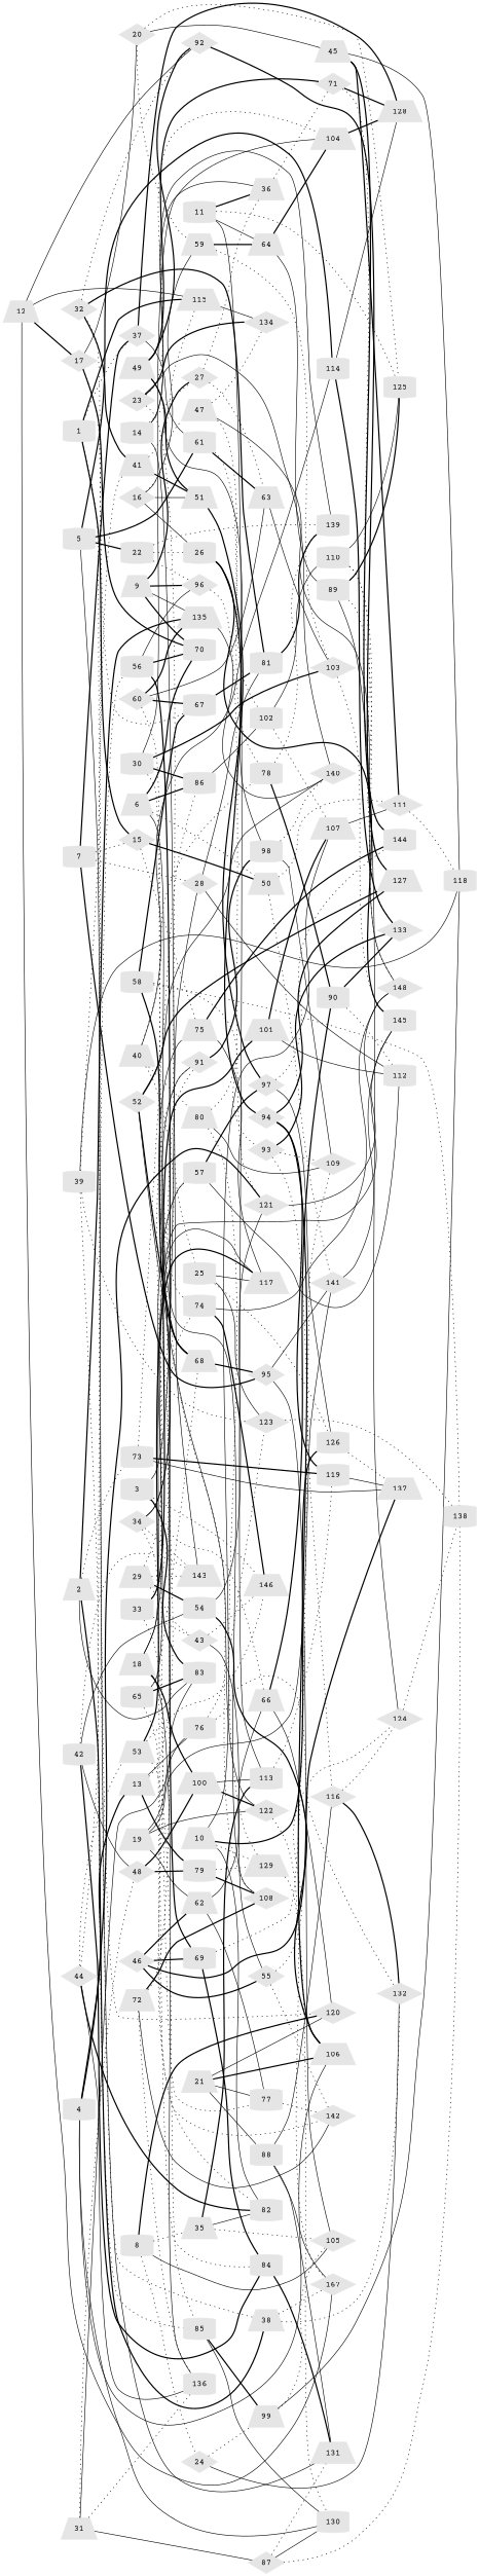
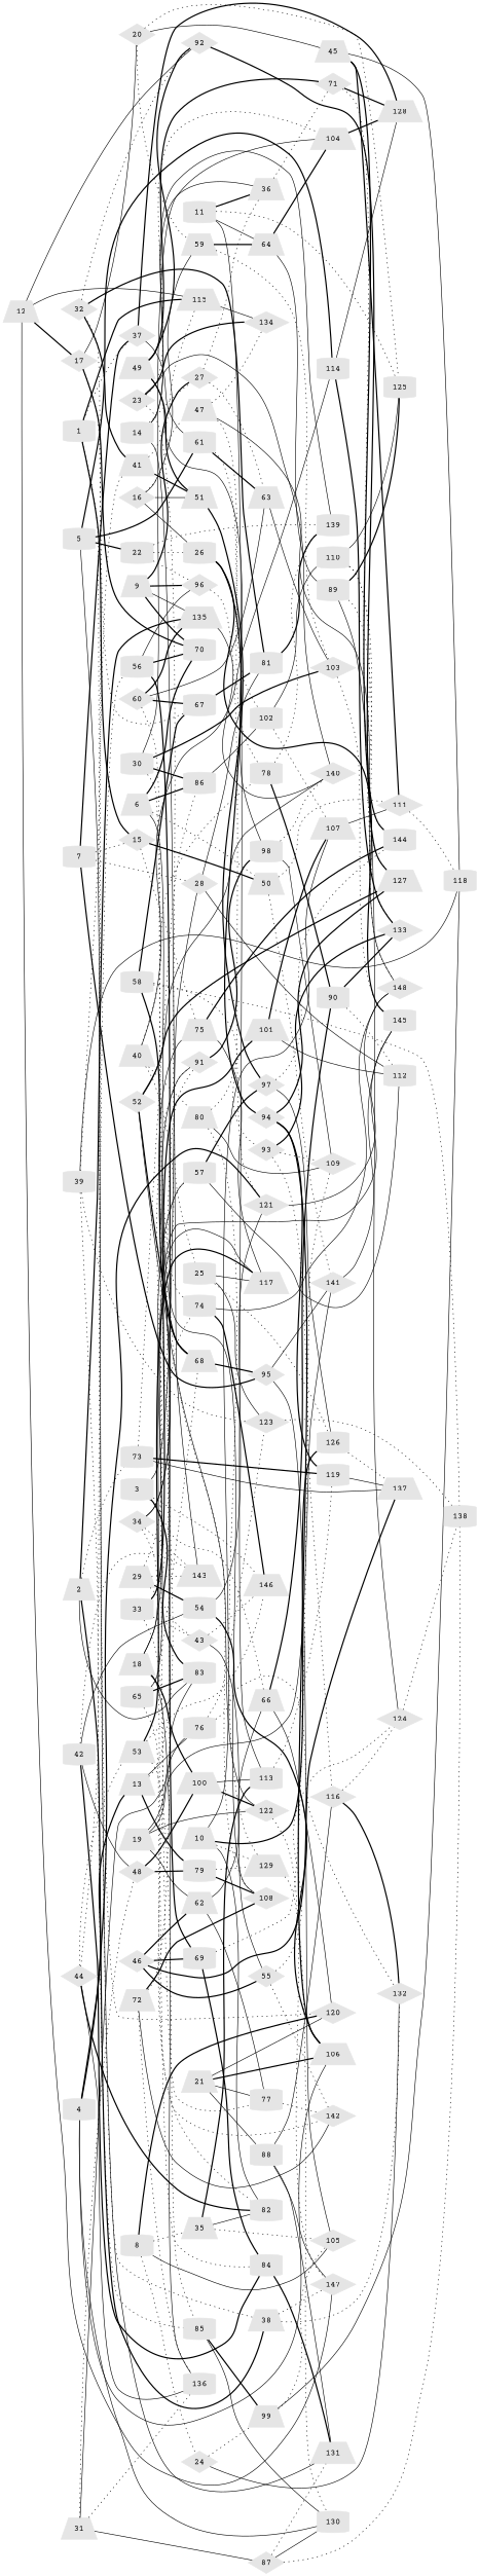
  graph {
    fontname="Courier Prime"
    rankdir=LR
    node [color=gray90 fontname="Courier Prime" shape=cylinder style=filled]
    edge [fontname="Courier Prime" style=dotted]
    15 [shape=diamond]
    1
    37 [shape=diamond]
    38 [shape=trapezium]
    115 [shape=trapezium]
    50 [shape=trapezium]
    75 [shape=trapezium]
    61
    128 [shape=trapezium]
-   147 [shape=diamond label=167]
+   147 [shape=diamond]
    132 [shape=diamond]
    134 [shape=diamond]
    2 [shape=trapezium]
    73
    83
    135 [shape=trapezium]
    86
    137 [shape=trapezium]
    119
    140 [shape=diamond]
    3
    28 [shape=diamond]
    66 [shape=trapezium]
    146 [shape=trapezium]
    81
    112
    120 [shape=diamond]
    90
    13 [shape=trapezium]
    4
    106 [shape=trapezium]
    121 [shape=diamond]
    130
    74
    76
    79
    148 [shape=diamond]
    5
    22
    114
    131 [shape=trapezium]
    96 [shape=diamond]
    139
    26
    63 [shape=trapezium]
    78
    133 [shape=diamond]
    6 [shape=trapezium]
    70
    108 [shape=diamond]
    141 [shape=diamond]
    111 [shape=diamond]
    102
    7
    95 [shape=diamond]
    105 [shape=diamond]
    24 [shape=diamond]
    8
    35 [shape=trapezium]
    99 [shape=trapezium]
    82
    113
    9 [shape=trapezium]
    27 [shape=diamond]
    36 [shape=trapezium]
    10 [shape=trapezium]
    107 [shape=trapezium]
    126
    129 [shape=trapezium]
    11
    64 [shape=trapezium]
    125
    71 [shape=diamond]
    104 [shape=trapezium]
    89
    12 [shape=trapezium]
    17 [shape=diamond]
    92 [shape=diamond]
    20 [shape=diamond]
    67
    127 [shape=trapezium]
    123 [shape=diamond]
    14
    143 [shape=trapezium]
    117 [shape=trapezium]
    144
    16 [shape=diamond]
    47 [shape=trapezium]
    51 [shape=trapezium]
    59 [shape=trapezium]
    145
    94 [shape=diamond]
    97 [shape=diamond]
    103 [shape=diamond]
    45 [shape=trapezium]
    18 [shape=trapezium]
    57
    100 [shape=trapezium]
    136
    122 [shape=diamond]
    19 [shape=trapezium]
    62 [shape=trapezium]
    77
    118
    21 [shape=trapezium]
    88
    142 [shape=diamond]
    116 [shape=diamond]
    23 [shape=diamond]
    25
    138
    29 [shape=trapezium]
    43 [shape=diamond]
    54
    91 [shape=diamond]
    55 [shape=diamond]
    98
    30
    31 [shape=trapezium]
    48 [shape=diamond]
    87 [shape=diamond]
    32 [shape=diamond]
    41 [shape=trapezium]
    33
    101 [shape=trapezium]
    34 [shape=diamond]
    84
    39
    85
    40 [shape=trapezium]
    80 [shape=trapezium]
    109 [shape=diamond]
    42
    124 [shape=diamond]
    44 [shape=diamond]
    53 [shape=trapezium]
    56
    69
    46 [shape=diamond]
    110
    49 [shape=trapezium]
    52 [shape=diamond]
    68 [shape=trapezium]
    58
    93 [shape=diamond]
    60 [shape=diamond]
    65
    72 [shape=trapezium]
    15 -- 50 [style=bold]
    15 -- 75
    1 -- 15 [style=bold]
    1 -- 37
    1 -- 38
    1 -- 115 [style=bold]
    37 -- 61 [style=solid]
    37 -- 128 [style=bold]
    38 -- 147
    38 -- 132
    115 -- 134 [style=solid]
    50 -- 141
    50 -- 111
    75 -- 117 [style=solid]
    75 -- 144 [style=bold]
    61 -- 63 [style=bold]
    61 -- 78
    2 -- 38 [style=bold]
    2 -- 73
    2 -- 83 [style=solid]
    2 -- 135 [style=bold]
    73 -- 86
    73 -- 137 [style=solid]
    73 -- 119 [style=bold]
    135 -- 140 [style=solid]
    86 -- 102 [style=solid]
    119 -- 137 [style=solid]
    3 -- 83 [style=bold]
    3 -- 28 [style=solid]
    3 -- 66
    3 -- 146
    28 -- 81 [style=solid]
    28 -- 112 [style=solid]
    66 -- 120 [style=solid]
    66 -- 90 [style=bold]
    81 -- 139 [style=bold]
    90 -- 112
    90 -- 133 [style=bold]
    13 -- 74
    13 -- 76 [style=solid]
    13 -- 79 [style=bold]
    4 -- 13 [style=bold]
    4 -- 106 [style=solid]
    4 -- 121 [style=bold]
    4 -- 130 [style=solid]
    121 -- 148 [style=solid]
    74 -- 146 [style=bold]
    74 -- 148 [style=solid]
    76 -- 132
    76 -- 123
    79 -- 108 [style=bold]
    79 -- 129
    5 -- 61 [style=bold]
    5 -- 22 [style=bold]
    5 -- 114 [style=bold]
    5 -- 131 [style=solid]
    22 -- 96
    22 -- 139
    22 -- 26
    114 -- 128 [style=solid]
    114 -- 133 [style=bold]
    96 -- 121
    26 -- 145 [style=bold]
    26 -- 94 [style=bold]
    63 -- 103 [style=solid]
    78 -- 90 [style=bold]
    78 -- 139
    6 -- 50
    6 -- 86 [style=bold]
    6 -- 70 [style=bold]
    6 -- 108 [style=solid]
    141 -- 145 [style=solid]
    111 -- 118
    102 -- 107
    102 -- 110 [style=solid]
    7 -- 15
    7 -- 37 [style=bold]
    7 -- 28
    7 -- 95 [style=bold]
    95 -- 141 [style=solid]
    95 -- 105 [style=solid]
    24 -- 132 [style=solid]
    24 -- 99
    8 -- 120 [style=bold]
    8 -- 105 [style=solid]
    8 -- 24
    8 -- 35
    35 -- 105
    35 -- 82 [style=solid]
    35 -- 113 [style=bold]
    99 -- 105
    99 -- 118 [style=solid]
    113 -- 119
    9 -- 135 [style=solid]
    9 -- 96 [style=bold]
    9 -- 70 [style=bold]
    9 -- 27 [style=bold]
    27 -- 63
    27 -- 36
    36 -- 71
    10 -- 82 [style=solid]
    10 -- 107 [style=solid]
    10 -- 126 [style=bold]
    10 -- 129
    107 -- 111 [style=solid]
    126 -- 137
    129 -- 130
    11 -- 113 [style=solid]
    11 -- 36 [style=bold]
    11 -- 64 [style=solid]
    11 -- 125
    64 -- 104 [style=bold]
    64 -- 89 [style=solid]
    71 -- 128 [style=bold]
    71 -- 144
    104 -- 128 [style=bold]
    89 -- 148
    89 -- 125 [style=bold]
    89 -- 124 [style=solid]
    12 -- 115 [style=solid]
    12 -- 147 [style=solid]
    12 -- 17 [style=bold]
    12 -- 92 [style=solid]
    17 -- 70 [style=bold]
    17 -- 20 [style=solid]
    17 -- 67
    92 -- 127 [style=bold]
    20 -- 125
    20 -- 59
    20 -- 45 [style=solid]
    67 -- 81 [style=bold]
    123 -- 138
    14 -- 139 [style=solid]
    14 -- 27
    14 -- 36 [style=solid]
    14 -- 143 [style=solid]
    16 -- 26 [style=solid]
    16 -- 47
    16 -- 51 [style=solid]
    16 -- 59 [style=solid]
    47 -- 134
    47 -- 148 [style=solid]
    47 -- 102
    51 -- 97 [style=bold]
    59 -- 64 [style=bold]
    59 -- 103
    94 -- 119 [style=bold]
    94 -- 106 [style=bold]
    94 -- 127 [style=bold]
    97 -- 126 [style=solid]
    97 -- 144
    103 -- 145
    45 -- 111 [style=bold]
    45 -- 144 [style=bold]
    45 -- 118 [style=solid]
    18 -- 145 [style=solid]
    18 -- 57 [style=solid]
    18 -- 100 [style=bold]
    18 -- 136 [style=solid]
    57 -- 112 [style=solid]
    57 -- 97 [style=bold]
    100 -- 113 [style=solid]
    100 -- 122 [style=bold]
    122 -- 147
    19 -- 76 [style=solid]
    19 -- 141 [style=solid]
    19 -- 122 [style=solid]
    19 -- 62 [style=solid]
    62 -- 66 [style=solid]
    62 -- 77 [style=solid]
    77 -- 142
    21 -- 120 [style=solid]
    21 -- 106 [style=bold]
    21 -- 77 [style=solid]
    21 -- 88 [style=solid]
    88 -- 147 [style=solid]
    88 -- 131 [style=solid]
    88 -- 116 [style=solid]
    116 -- 132 [style=bold]
    116 -- 124
    23 -- 134 [style=bold]
    23 -- 140 [style=solid]
    23 -- 104
    23 -- 25
    25 -- 126
    25 -- 123 [style=solid]
    25 -- 117 [style=solid]
    29 -- 143
    29 -- 43
    29 -- 54 [style=bold]
    29 -- 91
    43 -- 146
    43 -- 55 [style=solid]
    54 -- 106 [style=bold]
    54 -- 121 [style=solid]
    91 -- 98 [style=bold]
    55 -- 142
    55 -- 124
    98 -- 140
    98 -- 109 [style=solid]
    30 -- 86 [style=bold]
    30 -- 104 [style=solid]
    30 -- 103 [style=bold]
    30 -- 77
    31 -- 83 [style=solid]
    31 -- 136
    31 -- 48
    31 -- 87 [style=solid]
    48 -- 79 [style=bold]
    48 -- 100 [style=bold]
    87 -- 130 [style=solid]
    87 -- 131
    87 -- 138
    32 -- 81 [style=bold]
    32 -- 120
    32 -- 92
    32 -- 41 [style=bold]
    41 -- 115
    41 -- 51 [style=bold]
    33 -- 82
    33 -- 57
    33 -- 43
    33 -- 101 [style=bold]
    101 -- 112 [style=solid]
    101 -- 107 [style=bold]
    34 -- 75 [style=solid]
    34 -- 143
    34 -- 91 [style=solid]
    34 -- 84
    84 -- 131 [style=bold]
    39 -- 123
    39 -- 118 [style=solid]
    39 -- 41
    39 -- 85
    85 -- 130 [style=solid]
    85 -- 99 [style=bold]
    40 -- 114 [style=solid]
    40 -- 78
    40 -- 108
    40 -- 80
    80 -- 129
    80 -- 101
    80 -- 109 [style=solid]
    42 -- 143
    42 -- 54 [style=solid]
    42 -- 48 [style=solid]
    42 -- 84 [style=bold]
    124 -- 138
    44 -- 82 [style=bold]
    44 -- 136 [style=solid]
    44 -- 53
    44 -- 56
    53 -- 146
    53 -- 117 [style=bold]
    53 -- 85
    56 -- 96 [style=solid]
    56 -- 70 [style=bold]
    56 -- 69 [style=bold]
    69 -- 84 [style=bold]
    69 -- 109
    46 -- 137 [style=bold]
    46 -- 62 [style=bold]
    46 -- 55 [style=bold]
    46 -- 69 [style=bold]
    110 -- 133
    110 -- 125 [style=solid]
    110 -- 127
    49 -- 71 [style=bold]
    49 -- 92 [style=bold]
    49 -- 51 [style=bold]
    49 -- 98 [style=solid]
    52 -- 140 [style=solid]
    52 -- 127 [style=bold]
    52 -- 122 [style=solid]
    52 -- 68 [style=bold]
    68 -- 95 [style=bold]
    58 -- 67 [style=bold]
    58 -- 138
    58 -- 68 [style=bold]
    58 -- 93
    93 -- 133 [style=bold]
    93 -- 116
    93 -- 109
    60 -- 135 [style=bold]
    60 -- 74
    60 -- 63 [style=solid]
    60 -- 67 [style=bold]
    65 -- 83 [style=bold]
    65 -- 117 [style=solid]
    65 -- 142
    65 -- 68
    72 -- 108 [style=bold]
    72 -- 136
    72 -- 142 [style=solid]
    72 -- 91
  }
